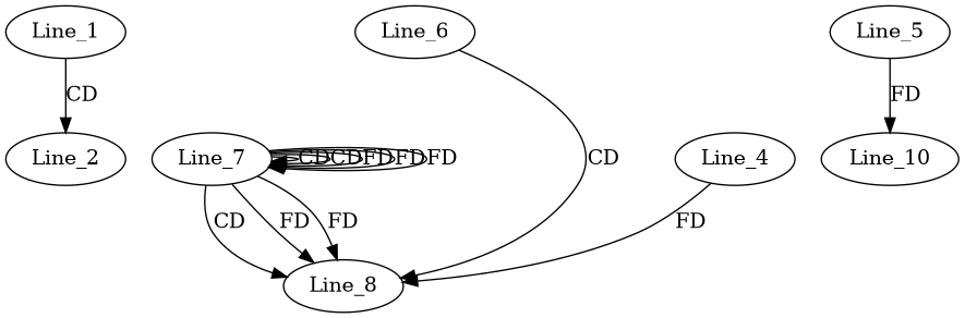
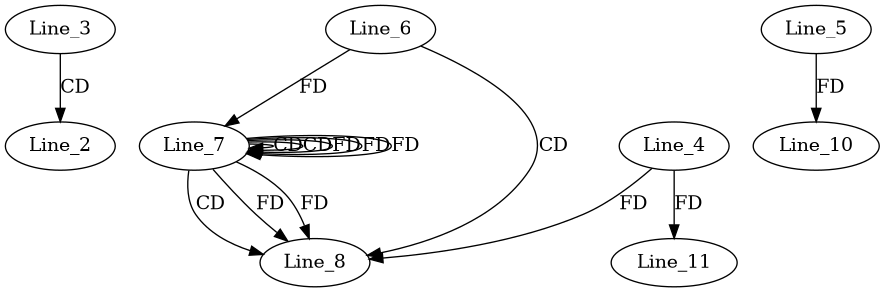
  digraph {
-   Line_1
+   Line_1 [label=Line_3]
    Line_2
    Line_7
    Line_8
    Line_5
    Line_10
    Line_6
    Line_4
+   Line_11
    Line_1 -> Line_2 [label=CD]
    Line_7 -> Line_7 [label=CD]
    Line_7 -> Line_7 [label=CD]
    Line_7 -> Line_7 [label=FD]
    Line_7 -> Line_7 [label=FD]
    Line_7 -> Line_7 [label=FD]
    Line_7 -> Line_8 [label=CD]
    Line_7 -> Line_8 [label=FD]
    Line_7 -> Line_8 [label=FD]
    Line_5 -> Line_10 [label=FD]
+   Line_6 -> Line_7 [label=FD]
    Line_6 -> Line_8 [label=CD]
    Line_4 -> Line_8 [label=FD]
+   Line_4 -> Line_11 [label=FD]
  }
